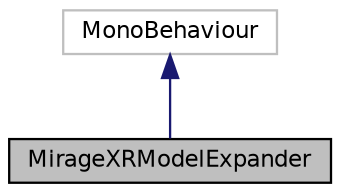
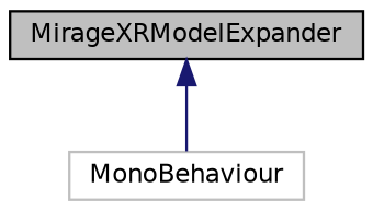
  digraph {
    node [fontname=Helvetica fontsize=10 shape=record style=filled]
    n1 [color=black fillcolor=grey75 fontcolor=black height=0.2 label=MirageXRModelExpander width=0.4]
    n2 [color=grey75 fillcolor=white height=0.2 label=MonoBehaviour width=0.4]
-   n2 -> n1 [color=midnightblue dir=back fontname=Helvetica fontsize=10 labelfontname=Helvetica labelfontsize=10 style=solid]
+   n1 -> n2 [color=midnightblue dir=back fontname=Helvetica fontsize=10 labelfontname=Helvetica labelfontsize=10 style=solid]
  }
